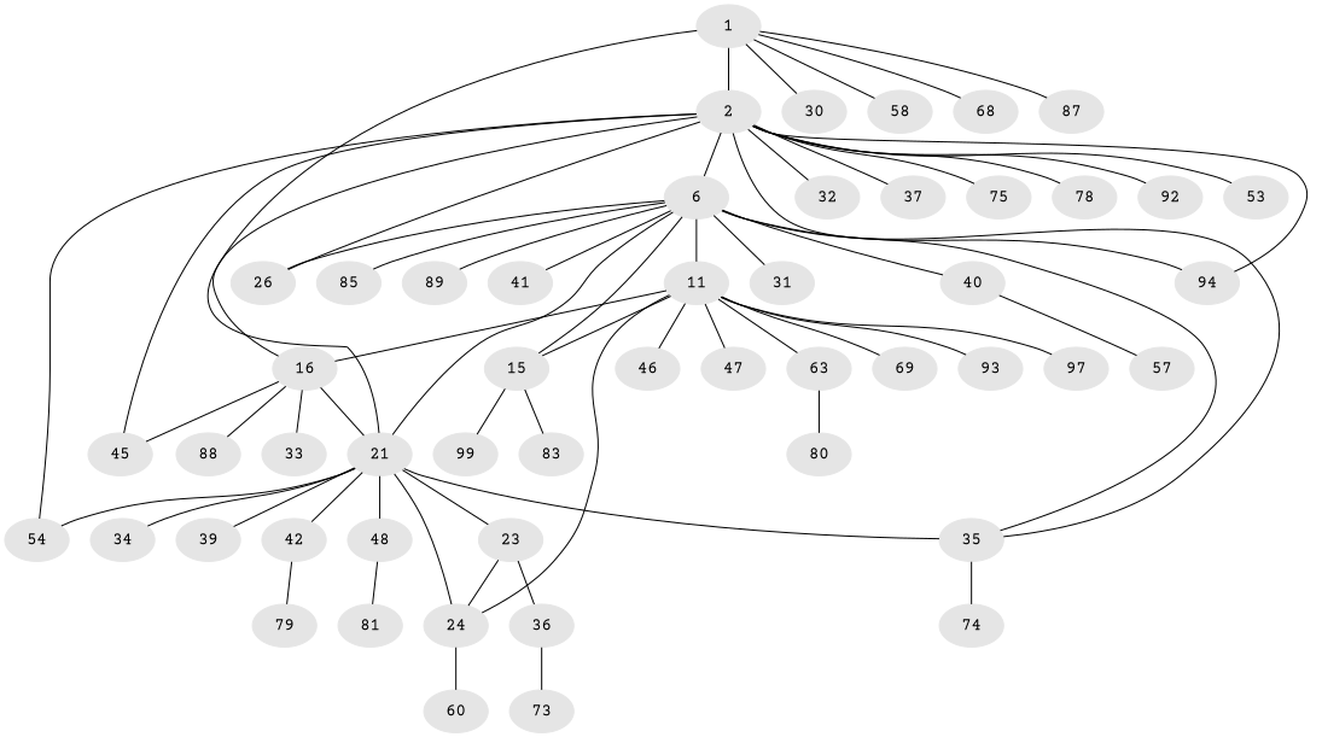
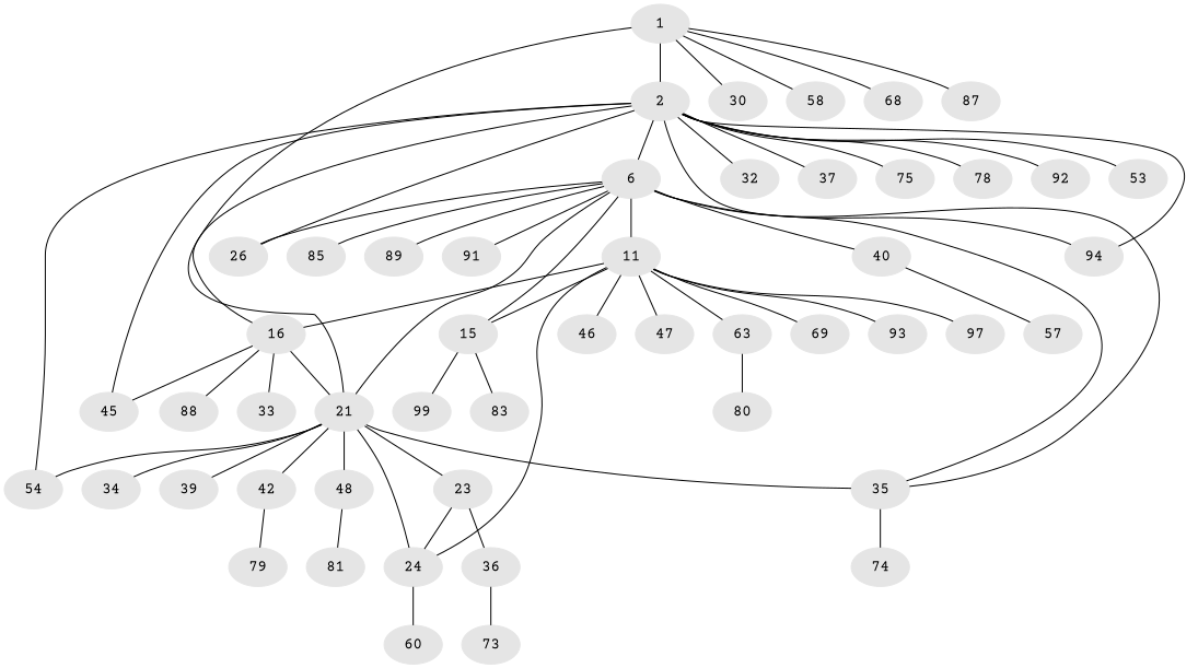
  graph {
    fontname="Courier Prime"
    node [color=gray90 fontname="Courier Prime" style=filled]
    edge [fontname="Courier Prime"]
    1 [super="+3"]
    2 [super="+4"]
    21 [super="+25+41+55+96+23+50+59"]
    30
    58
    68
    87
    6 [super="+43+8+7+13+10+84"]
    16 [super="+90+101+103+49+17+20"]
    26
    32 [super="+70"]
    35
    37
    45
    54 [super="+56+104"]
    75
    78
    92
    94
    53
    24
    n22 [label=23]
    34 [super="+98+95"]
    39
    42
    48
    11 [super="+71+12"]
    15 [super="+27+38+29"]
-   31
    40
    85
    89
-   91 [label=41]
+   91
    33
    88
    74
    46
    47
    63
    69
    93
    97
    83
    99
    57
    60
    80
    36 [super="+51+52"]
    79
    81
    73
    1 -- 2 [weight=6]
    1 -- 21
    1 -- 30
    1 -- 58
    1 -- 68
    1 -- 87
    2 -- 6 [weight=3]
    2 -- 16
    2 -- 26
    2 -- 32
    2 -- 35
    2 -- 37
    2 -- 45
    2 -- 54
    2 -- 75
    2 -- 78
    2 -- 92
    2 -- 94
    2 -- 53
    21 -- 35 [weight=2]
    21 -- 54
    21 -- 24 [weight=3]
    21 -- n22 [weight=3]
    21 -- 34
    21 -- 39
    21 -- 42
    21 -- 48
    6 -- 21
    6 -- 26
    6 -- 35
    6 -- 94
    6 -- 11 [weight=6]
    6 -- 15 [weight=2]
-   6 -- 31
    6 -- 40
    6 -- 85
    6 -- 89
    6 -- 91
    16 -- 21
    16 -- 45
    16 -- 33
    16 -- 88
    35 -- 74
    24 -- 60
    n22 -- 24
    n22 -- 36
    42 -- 79
    48 -- 81
    11 -- 16 [weight=6]
    11 -- 24
    11 -- 15 [weight=2]
    11 -- 46
    11 -- 47
    11 -- 63
    11 -- 69
    11 -- 93
    11 -- 97
    15 -- 83
    15 -- 99
    40 -- 57
    63 -- 80
    36 -- 73
  }
